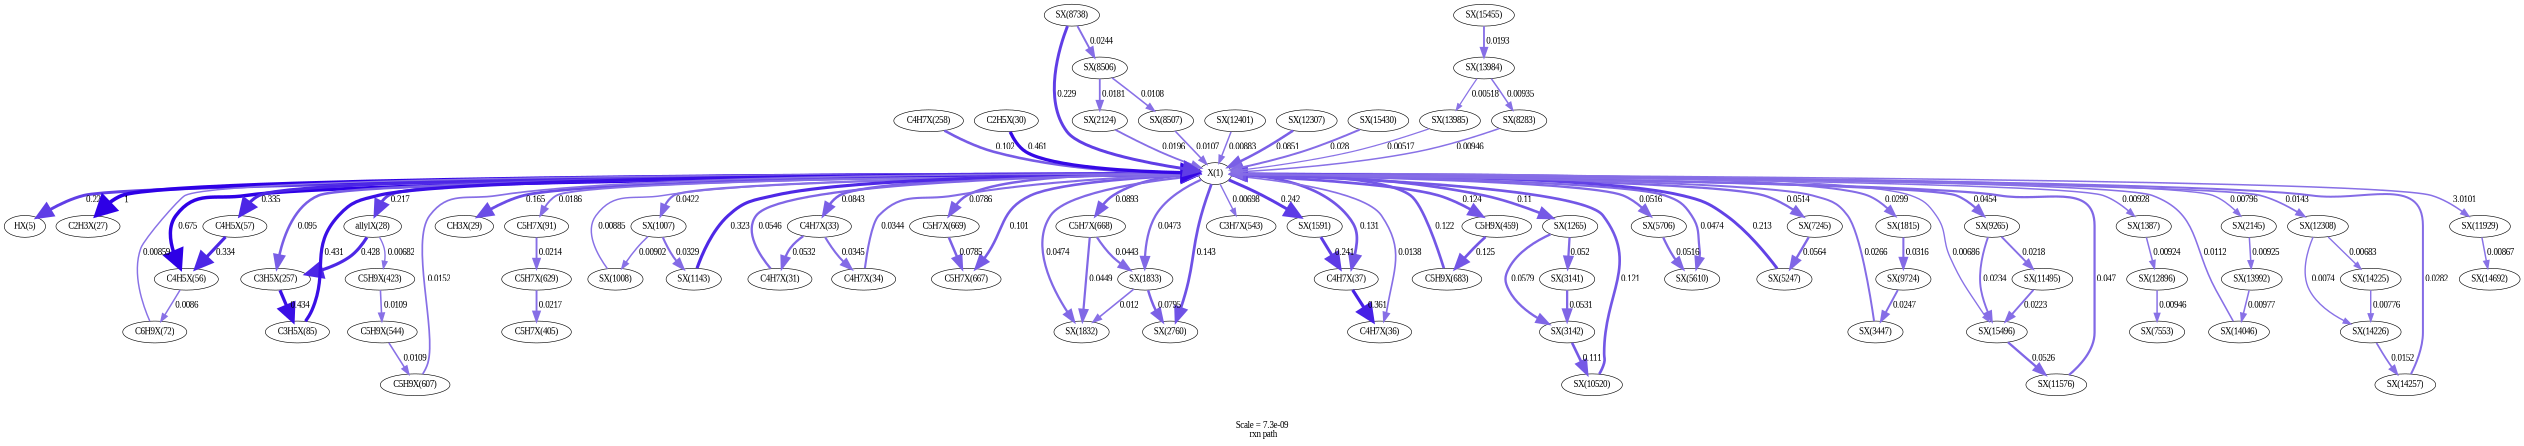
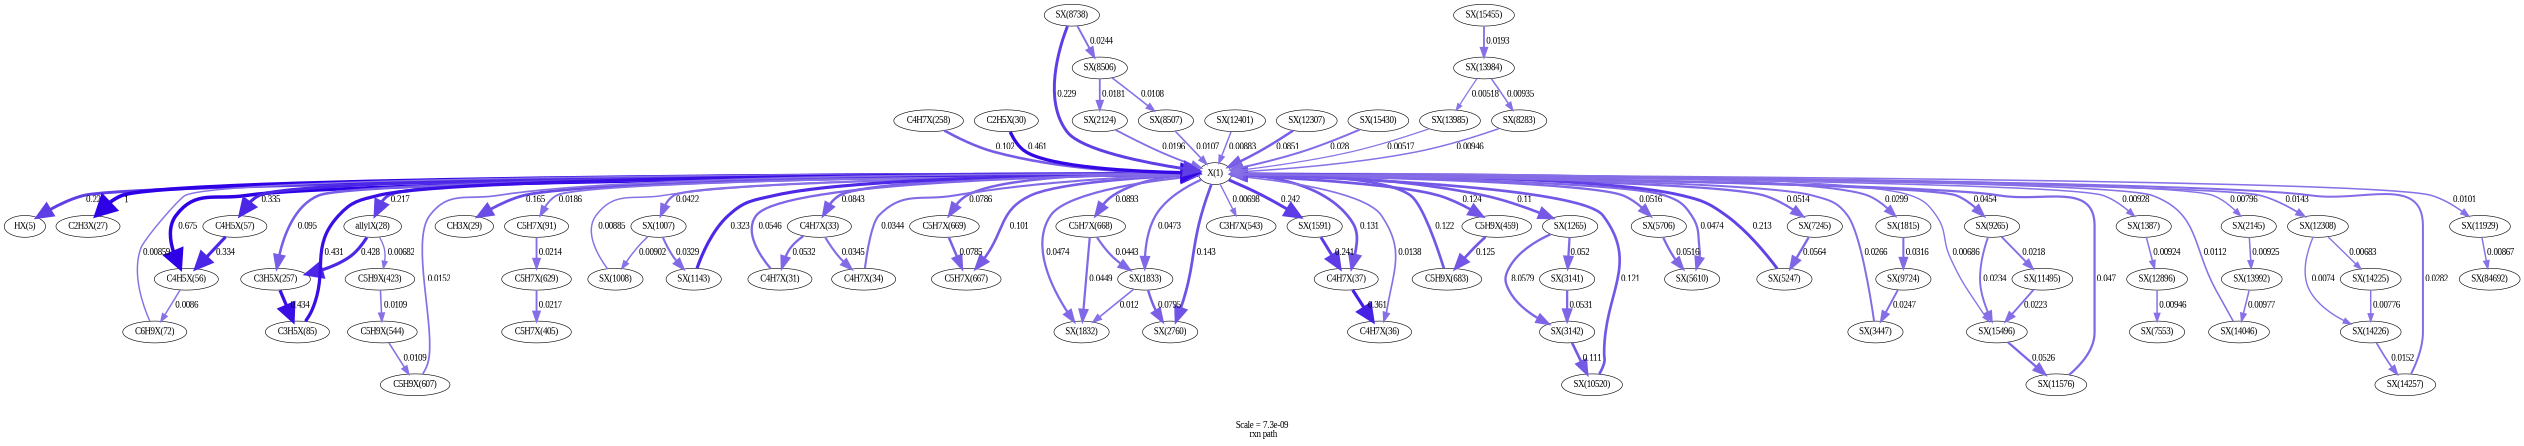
  digraph {
    fontname="Liberation Serif"
    label="Scale = 7.3e-09\l rxn path"
    node [fontname="Liberation Serif"]
    edge [arrowsize=1.85 color="0.7, 0.509, 0.9" fontname="Liberation Serif" style="setlinewidth(3.7)"]
    n1 [label="X(1)"]
    n2 [label="HX(5)"]
    n3 [label="C2H3X(27)"]
    n4 [label="C4H5X(56)"]
    n5 [label="C4H5X(57)"]
    n6 [label="allylX(28)"]
    n7 [label="C3H5X(257)"]
    n8 [label="CH3X(29)"]
    n9 [label="C5H7X(91)"]
    n10 [label="SX(1007)"]
    n11 [label="C4H7X(33)"]
    n12 [label="C5H7X(669)"]
    n13 [label="C5H7X(667)"]
    n14 [label="C5H7X(668)"]
    n15 [label="C3H7X(543)"]
    n16 [label="SX(1591)"]
    n17 [label="C5H9X(459)"]
    n18 [label="SX(1265)"]
    n19 [label="C4H7X(37)"]
    n20 [label="C4H7X(36)"]
    n21 [label="SX(1833)"]
    n22 [label="SX(2760)"]
    n23 [label="SX(1832)"]
    n24 [label="SX(5610)"]
    n25 [label="SX(5706)"]
    n26 [label="SX(7245)"]
    n27 [label="SX(1815)"]
    n28 [label="SX(9265)"]
    n29 [label="SX(15496)"]
    n30 [label="SX(1387)"]
    n31 [label="SX(2145)"]
    n32 [label="SX(12308)"]
    n33 [label="SX(11929)"]
    n34 [label="C6H9X(72)"]
    n35 [label="C5H9X(423)"]
    n36 [label="C3H5X(85)"]
    n37 [label="C5H7X(629)"]
    n38 [label="SX(1008)"]
    n39 [label="SX(1143)"]
    n40 [label="C4H7X(31)"]
    n41 [label="C4H7X(34)"]
    n42 [label="C5H9X(683)"]
    n43 [label="SX(3142)"]
    n44 [label="SX(3141)"]
    n45 [label="SX(5247)"]
    n46 [label="SX(9724)"]
    n47 [label="SX(11495)"]
    n48 [label="SX(11576)"]
    n49 [label="SX(12896)"]
    n50 [label="SX(13992)"]
    n51 [label="SX(14226)"]
    n52 [label="SX(14225)"]
-   n53 [label="SX(14692)"]
+   n53 [label="SX(84692)"]
    n54 [label="C5H9X(544)"]
    n55 [label="C5H7X(405)"]
    n56 [label="C5H9X(607)"]
    n57 [label="C4H7X(258)"]
    n58 [label="C2H5X(30)"]
    n59 [label="SX(10520)"]
    n60 [label="SX(2124)"]
    n61 [label="SX(8507)"]
    n62 [label="SX(8738)"]
    n63 [label="SX(8506)"]
    n64 [label="SX(3447)"]
    n65 [label="SX(12401)"]
    n66 [label="SX(7553)"]
    n67 [label="SX(12307)"]
    n68 [label="SX(14046)"]
    n69 [label="SX(14257)"]
    n70 [label="SX(15430)"]
    n71 [label="SX(8283)"]
    n72 [label="SX(13985)"]
    n73 [label="SX(13984)"]
    n74 [label="SX(15455)"]
    n1 -> n2 [arrowsize=2.44 color="0.7, 0.728, 0.9" label=" 0.228" style="setlinewidth(4.88)"]
    n1 -> n3 [arrowsize=3 color="0.7, 1.5, 0.9" label=" 1" style="setlinewidth(6)"]
    n1 -> n4 [arrowsize=2.85 color="0.7, 1.18, 0.9" label=" 0.675" style="setlinewidth(5.7)"]
    n1 -> n5 [arrowsize=2.59 color="0.7, 0.835, 0.9" label=" 0.335" style="setlinewidth(5.17)"]
    n1 -> n6 [arrowsize=2.42 color="0.7, 0.717, 0.9" label=" 0.217" style="setlinewidth(4.85)"]
    n1 -> n7 [arrowsize=2.11 color="0.7, 0.595, 0.9" label=" 0.095" style="setlinewidth(4.22)"]
    n1 -> n8 [arrowsize=2.32 color="0.7, 0.665, 0.9" label=" 0.165" style="setlinewidth(4.64)"]
    n1 -> n9 [arrowsize=1.5 color="0.7, 0.519, 0.9" label=" 0.0186" style="setlinewidth(2.99)"]
    n1 -> n10 [arrowsize=1.8 color="0.7, 0.542, 0.9" label=" 0.0422" style="setlinewidth(3.61)"]
    n1 -> n11 [arrowsize=2.07 color="0.7, 0.584, 0.9" label=" 0.0843" style="setlinewidth(4.13)"]
    n1 -> n12 [arrowsize=2.04 color="0.7, 0.579, 0.9" label=" 0.0786" style="setlinewidth(4.08)"]
    n1 -> n13 [arrowsize=2.13 color="0.7, 0.601, 0.9" label=" 0.101" style="setlinewidth(4.27)"]
    n1 -> n14 [arrowsize=2.09 color="0.7, 0.589, 0.9" label=" 0.0893" style="setlinewidth(4.18)"]
    n1 -> n15 [arrowsize=1.13 color="0.7, 0.507, 0.9" label=" 0.00698" style="setlinewidth(2.25)"]
    n1 -> n16 [arrowsize=2.46 color="0.7, 0.742, 0.9" label=" 0.242" style="setlinewidth(4.93)"]
    n1 -> n17 [arrowsize=2.21 color="0.7, 0.624, 0.9" label=" 0.124" style="setlinewidth(4.43)"]
    n1 -> n18 [arrowsize=2.17 color="0.7, 0.61, 0.9" label=" 0.11" style="setlinewidth(4.34)"]
    n1 -> n19 [arrowsize=2.23 color="0.7, 0.631, 0.9" label=" 0.131" style="setlinewidth(4.47)"]
    n1 -> n20 [arrowsize=1.38 color="0.7, 0.514, 0.9" label=" 0.0138" style="setlinewidth(2.76)"]
    n1 -> n21 [color="0.7, 0.547, 0.9" label=" 0.0473"]
    n1 -> n22 [arrowsize=2.26 color="0.7, 0.643, 0.9" label=" 0.143" style="setlinewidth(4.53)"]
    n1 -> n23 [color="0.7, 0.547, 0.9" label=" 0.0474"]
    n1 -> n24 [color="0.7, 0.547, 0.9" label=" 0.0474"]
    n1 -> n25 [arrowsize=1.88 color="0.7, 0.552, 0.9" label=" 0.0516" style="setlinewidth(3.76)"]
    n1 -> n26 [arrowsize=1.88 color="0.7, 0.551, 0.9" label=" 0.0514" style="setlinewidth(3.76)"]
    n1 -> n27 [arrowsize=1.68 color="0.7, 0.53, 0.9" label=" 0.0299" style="setlinewidth(3.35)"]
    n1 -> n28 [arrowsize=1.83 color="0.7, 0.545, 0.9" label=" 0.0454" style="setlinewidth(3.67)"]
    n1 -> n29 [arrowsize=1.12 color="0.7, 0.507, 0.9" label=" 0.00686" style="setlinewidth(2.24)"]
    n1 -> n30 [arrowsize=1.23 label=" 0.00928" style="setlinewidth(2.47)"]
    n1 -> n31 [arrowsize=1.18 color="0.7, 0.508, 0.9" label=" 0.00796" style="setlinewidth(2.35)"]
    n1 -> n32 [arrowsize=1.4 color="0.7, 0.514, 0.9" label=" 0.0143" style="setlinewidth(2.8)"]
-   n1 -> n33 [arrowsize=1.27 color="0.7, 0.51, 0.9" label=" 3.0101" style="setlinewidth(2.53)"]
+   n1 -> n33 [arrowsize=1.27 color="0.7, 0.51, 0.9" label=" 0.0101" style="setlinewidth(2.53)"]
    n4 -> n34 [arrowsize=1.2 label=" 0.0086" style="setlinewidth(2.41)"]
    n5 -> n4 [arrowsize=2.59 color="0.7, 0.834, 0.9" label=" 0.334" style="setlinewidth(5.17)"]
    n6 -> n7 [arrowsize=2.58 color="0.7, 0.828, 0.9" label=" 0.428" style="setlinewidth(5.16)"]
    n6 -> n35 [arrowsize=1.12 color="0.7, 0.507, 0.9" label=" 0.00682" style="setlinewidth(2.23)"]
    n7 -> n36 [arrowsize=2.69 color="0.7, 0.934, 0.9" label=" 0.434" style="setlinewidth(5.37)"]
    n9 -> n37 [arrowsize=1.55 color="0.7, 0.521, 0.9" label=" 0.0214" style="setlinewidth(3.1)"]
    n10 -> n38 [arrowsize=1.22 label=" 0.00902" style="setlinewidth(2.45)"]
    n10 -> n39 [arrowsize=1.71 color="0.7, 0.533, 0.9" label=" 0.0329" style="setlinewidth(3.42)"]
    n11 -> n40 [arrowsize=1.89 color="0.7, 0.553, 0.9" label=" 0.0532" style="setlinewidth(3.78)"]
    n11 -> n41 [arrowsize=1.73 color="0.7, 0.535, 0.9" label=" 0.0345" style="setlinewidth(3.46)"]
    n12 -> n13 [arrowsize=2.04 color="0.7, 0.579, 0.9" label=" 0.0785" style="setlinewidth(4.08)"]
    n14 -> n21 [arrowsize=1.82 color="0.7, 0.544, 0.9" label=" 0.0443" style="setlinewidth(3.65)"]
    n14 -> n23 [arrowsize=1.83 color="0.7, 0.545, 0.9" label=" 0.0449" style="setlinewidth(3.66)"]
    n16 -> n19 [arrowsize=2.46 color="0.7, 0.741, 0.9" label=" 0.241" style="setlinewidth(4.93)"]
    n17 -> n42 [arrowsize=2.22 color="0.7, 0.625, 0.9" label=" 0.125" style="setlinewidth(4.43)"]
-   n18 -> n43 [arrowsize=1.92 color="0.7, 0.558, 0.9" label=" 0.0579" style="setlinewidth(3.85)"]
+   n18 -> n43 [arrowsize=1.92 color="0.7, 0.558, 0.9" label=" 8.0579" style="setlinewidth(3.85)"]
    n18 -> n44 [arrowsize=1.88 color="0.7, 0.552, 0.9" label=" 0.052" style="setlinewidth(3.77)"]
    n19 -> n20 [arrowsize=2.62 color="0.7, 0.861, 0.9" label=" 0.361" style="setlinewidth(5.23)"]
    n21 -> n22 [arrowsize=2.04 color="0.7, 0.58, 0.9" label=" 0.0795" style="setlinewidth(4.09)"]
    n21 -> n23 [arrowsize=1.33 color="0.7, 0.512, 0.9" label=" 0.012" style="setlinewidth(2.66)"]
    n25 -> n24 [arrowsize=1.88 color="0.7, 0.552, 0.9" label=" 0.0516" style="setlinewidth(3.76)"]
    n26 -> n45 [arrowsize=1.91 color="0.7, 0.556, 0.9" label=" 0.0564" style="setlinewidth(3.83)"]
    n27 -> n46 [arrowsize=1.7 color="0.7, 0.532, 0.9" label=" 0.0316" style="setlinewidth(3.39)"]
    n28 -> n29 [arrowsize=1.58 color="0.7, 0.523, 0.9" label=" 0.0234" style="setlinewidth(3.17)"]
    n28 -> n47 [arrowsize=1.56 color="0.7, 0.522, 0.9" label=" 0.0218" style="setlinewidth(3.11)"]
    n29 -> n48 [arrowsize=1.89 color="0.7, 0.553, 0.9" label=" 0.0526" style="setlinewidth(3.78)"]
    n30 -> n49 [arrowsize=1.23 label=" 0.00924" style="setlinewidth(2.46)"]
    n31 -> n50 [arrowsize=1.23 label=" 0.00925" style="setlinewidth(2.46)"]
    n32 -> n51 [arrowsize=1.15 color="0.7, 0.507, 0.9" label=" 0.0074" style="setlinewidth(2.3)"]
    n32 -> n52 [arrowsize=1.12 color="0.7, 0.507, 0.9" label=" 0.00683" style="setlinewidth(2.24)"]
    n33 -> n53 [arrowsize=1.21 label=" 0.00867" style="setlinewidth(2.42)"]
    n34 -> n1 [arrowsize=1.2 label=" 0.00859" style="setlinewidth(2.41)"]
    n35 -> n54 [arrowsize=1.29 color="0.7, 0.511, 0.9" label=" 0.0109" style="setlinewidth(2.59)"]
    n36 -> n1 [arrowsize=2.68 color="0.7, 0.931, 0.9" label=" 0.431" style="setlinewidth(5.36)"]
    n37 -> n55 [arrowsize=1.55 color="0.7, 0.522, 0.9" label=" 0.0217" style="setlinewidth(3.11)"]
    n38 -> n1 [arrowsize=1.22 label=" 0.00885" style="setlinewidth(2.43)"]
    n39 -> n1 [arrowsize=2.57 color="0.7, 0.823, 0.9" label=" 0.323" style="setlinewidth(5.15)"]
    n40 -> n1 [arrowsize=1.9 color="0.7, 0.555, 0.9" label=" 0.0546" style="setlinewidth(3.81)"]
    n41 -> n1 [arrowsize=1.73 color="0.7, 0.534, 0.9" label=" 0.0344" style="setlinewidth(3.46)"]
    n42 -> n1 [arrowsize=2.21 color="0.7, 0.622, 0.9" label=" 0.122" style="setlinewidth(4.41)"]
    n43 -> n59 [arrowsize=2.17 color="0.7, 0.611, 0.9" label=" 0.111" style="setlinewidth(4.34)"]
    n44 -> n43 [arrowsize=1.89 color="0.7, 0.553, 0.9" label=" 0.0531" style="setlinewidth(3.78)"]
    n45 -> n1 [arrowsize=2.42 color="0.7, 0.713, 0.9" label=" 0.213" style="setlinewidth(4.83)"]
    n46 -> n64 [arrowsize=1.6 color="0.7, 0.525, 0.9" label=" 0.0247" style="setlinewidth(3.21)"]
    n47 -> n29 [arrowsize=1.56 color="0.7, 0.522, 0.9" label=" 0.0223" style="setlinewidth(3.13)"]
    n48 -> n1 [color="0.7, 0.547, 0.9" label=" 0.047" style="setlinewidth(3.69)"]
    n49 -> n66 [arrowsize=1.24 label=" 0.00946" style="setlinewidth(2.48)"]
    n50 -> n68 [arrowsize=1.25 color="0.7, 0.51, 0.9" label=" 0.00977" style="setlinewidth(2.51)"]
    n51 -> n69 [arrowsize=1.42 color="0.7, 0.515, 0.9" label=" 0.0152" style="setlinewidth(2.84)"]
    n52 -> n51 [arrowsize=1.17 color="0.7, 0.508, 0.9" label=" 0.00776" style="setlinewidth(2.33)"]
    n54 -> n56 [arrowsize=1.29 color="0.7, 0.511, 0.9" label=" 0.0109" style="setlinewidth(2.59)"]
    n56 -> n1 [arrowsize=1.42 color="0.7, 0.515, 0.9" label=" 0.0152" style="setlinewidth(2.84)"]
    n57 -> n1 [arrowsize=2.14 color="0.7, 0.602, 0.9" label=" 0.102" style="setlinewidth(4.28)"]
    n58 -> n1 [arrowsize=2.71 color="0.7, 0.961, 0.9" label=" 0.461" style="setlinewidth(5.42)"]
    n59 -> n1 [arrowsize=2.2 color="0.7, 0.621, 0.9" label=" 0.121" style="setlinewidth(4.41)"]
    n60 -> n1 [arrowsize=1.52 color="0.7, 0.52, 0.9" label=" 0.0196" style="setlinewidth(3.03)"]
    n61 -> n1 [arrowsize=1.29 color="0.7, 0.511, 0.9" label=" 0.0107" style="setlinewidth(2.58)"]
    n62 -> n1 [arrowsize=2.44 color="0.7, 0.729, 0.9" label=" 0.229" style="setlinewidth(4.89)"]
    n62 -> n63 [arrowsize=1.6 color="0.7, 0.524, 0.9" label=" 0.0244" style="setlinewidth(3.2)"]
    n63 -> n60 [arrowsize=1.48 color="0.7, 0.518, 0.9" label=" 0.0181" style="setlinewidth(2.97)"]
    n63 -> n61 [arrowsize=1.29 color="0.7, 0.511, 0.9" label=" 0.0108" style="setlinewidth(2.58)"]
    n64 -> n1 [arrowsize=1.63 color="0.7, 0.527, 0.9" label=" 0.0266" style="setlinewidth(3.26)"]
    n65 -> n1 [arrowsize=1.21 label=" 0.00883" style="setlinewidth(2.43)"]
    n67 -> n1 [arrowsize=2.07 color="0.7, 0.585, 0.9" label=" 0.0851" style="setlinewidth(4.14)"]
    n68 -> n1 [arrowsize=1.3 color="0.7, 0.511, 0.9" label=" 0.0112" style="setlinewidth(2.61)"]
    n69 -> n1 [arrowsize=1.65 color="0.7, 0.528, 0.9" label=" 0.0282" style="setlinewidth(3.31)"]
    n70 -> n1 [arrowsize=1.65 color="0.7, 0.528, 0.9" label=" 0.028" style="setlinewidth(3.3)"]
    n71 -> n1 [arrowsize=1.24 label=" 0.00946" style="setlinewidth(2.48)"]
    n72 -> n1 [arrowsize=1.01 color="0.7, 0.505, 0.9" label=" 0.00517" style="setlinewidth(2.03)"]
    n73 -> n71 [arrowsize=1.24 label=" 0.00935" style="setlinewidth(2.47)"]
    n73 -> n72 [arrowsize=1.01 color="0.7, 0.505, 0.9" label=" 0.00518" style="setlinewidth(2.03)"]
    n74 -> n73 [arrowsize=1.51 color="0.7, 0.519, 0.9" label=" 0.0193" style="setlinewidth(3.02)"]
  }
